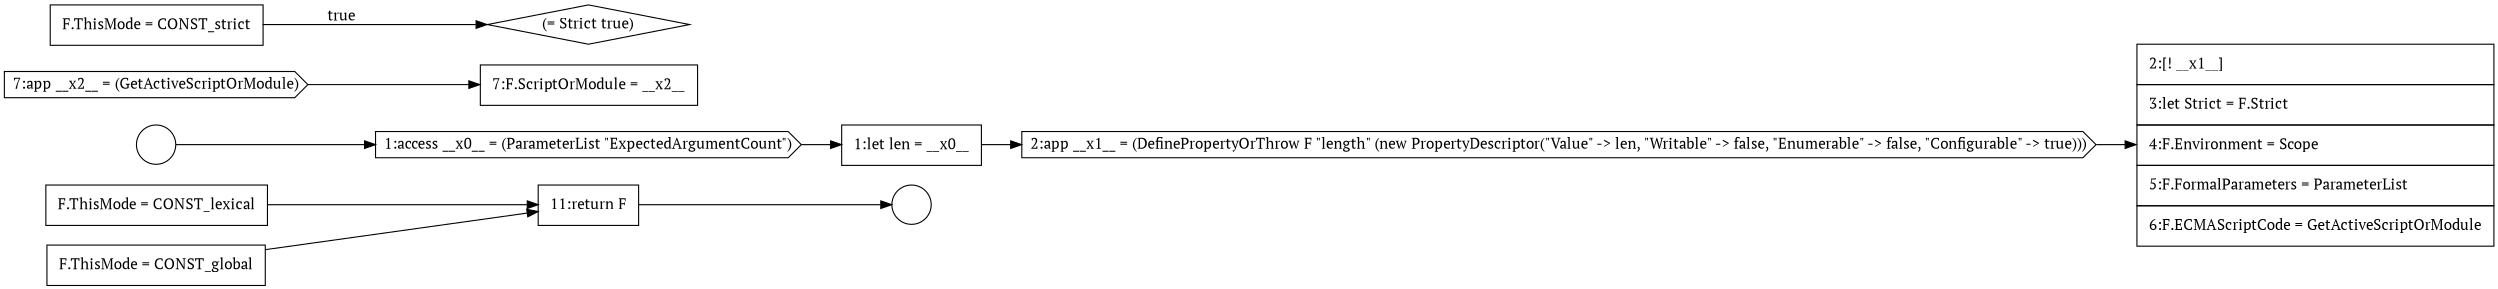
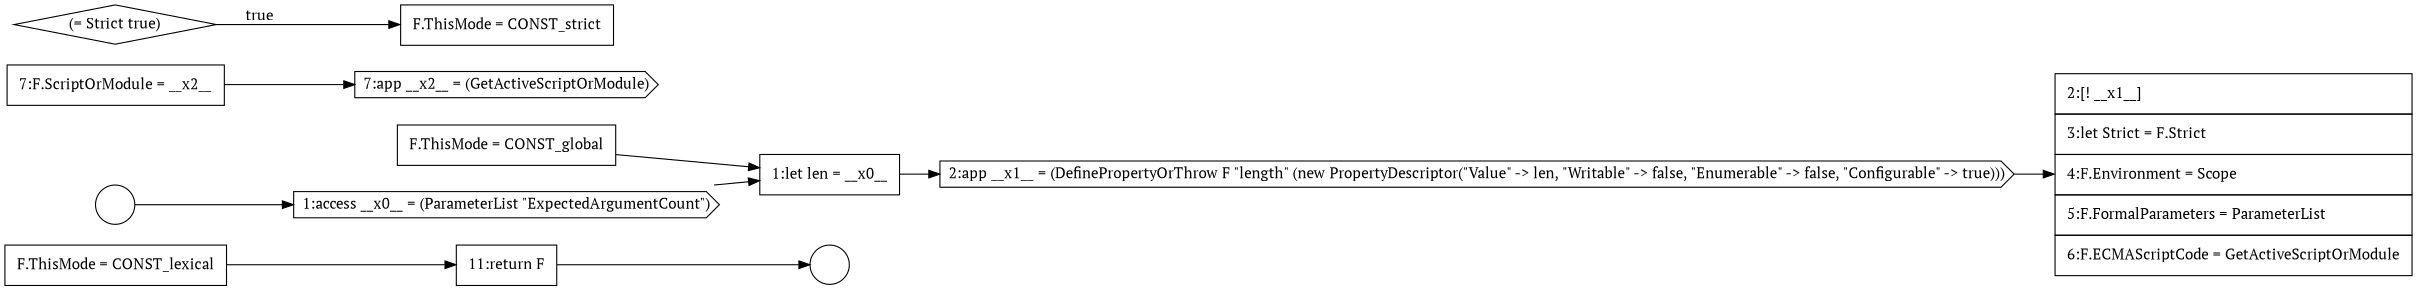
  digraph {
    fontname="PT Serif"
    rankdir=LR
    node [color=black fillcolor=white fontname="PT Serif" margin=0 shape=none style=filled]
    edge [color=black fontname="PT Serif"]
    n1 [label=<<font color="black">     <table border="0" cellborder="1" cellspacing="0" cellpadding="10">       <tr><td align="left">F.ThisMode = CONST_lexical</td></tr>     </table>   </font>>]
    n2 [label=<<font color="black">     <table border="0" cellborder="1" cellspacing="0" cellpadding="10">       <tr><td align="left">11:return F</td></tr>     </table>   </font>>]
    n3 [label=" " shape=circle margin=""]
    n4 [label=<<font color="black">     <table border="0" cellborder="1" cellspacing="0" cellpadding="10">       <tr><td align="left">F.ThisMode = CONST_global</td></tr>     </table>   </font>>]
    n5 [label=<<font color="black">1:access __x0__ = (ParameterList &quot;ExpectedArgumentCount&quot;)</font>> shape=cds margin=""]
    n6 [label=<<font color="black">     <table border="0" cellborder="1" cellspacing="0" cellpadding="10">       <tr><td align="left">1:let len = __x0__</td></tr>     </table>   </font>>]
    n7 [label=<<font color="black">2:app __x1__ = (DefinePropertyOrThrow F &quot;length&quot; (new PropertyDescriptor(&quot;Value&quot; -&gt; len, &quot;Writable&quot; -&gt; false, &quot;Enumerable&quot; -&gt; false, &quot;Configurable&quot; -&gt; true)))</font>> shape=cds margin=""]
    n8 [label=<<font color="black">     <table border="0" cellborder="1" cellspacing="0" cellpadding="10">       <tr><td align="left">2:[! __x1__]</td></tr>       <tr><td align="left">3:let Strict = F.Strict</td></tr>       <tr><td align="left">4:F.Environment = Scope</td></tr>       <tr><td align="left">5:F.FormalParameters = ParameterList</td></tr>       <tr><td align="left">6:F.ECMAScriptCode = GetActiveScriptOrModule</td></tr>     </table>   </font>>]
    n9 [label=<<font color="black">7:app __x2__ = (GetActiveScriptOrModule)</font>> shape=cds margin=""]
    n10 [label=<<font color="black">     <table border="0" cellborder="1" cellspacing="0" cellpadding="10">       <tr><td align="left">7:F.ScriptOrModule = __x2__</td></tr>     </table>   </font>>]
    n11 [label=<<font color="black">(= Strict true)</font>> shape=diamond margin=""]
    n12 [label=<<font color="black">     <table border="0" cellborder="1" cellspacing="0" cellpadding="10">       <tr><td align="left">F.ThisMode = CONST_strict</td></tr>     </table>   </font>>]
    n13 [label=" " shape=circle margin=""]
    n1 -> n2
    n2 -> n3
-   n4 -> n2
+   n4 -> n6
    n5 -> n6
    n6 -> n7
    n7 -> n8
-   n9 -> n10
-   n12 -> n11 [label=<<font color="black">true</font>>]
+   n10 -> n9
+   n11 -> n12 [label=<<font color="black">true</font>>]
    n13 -> n5
  }
